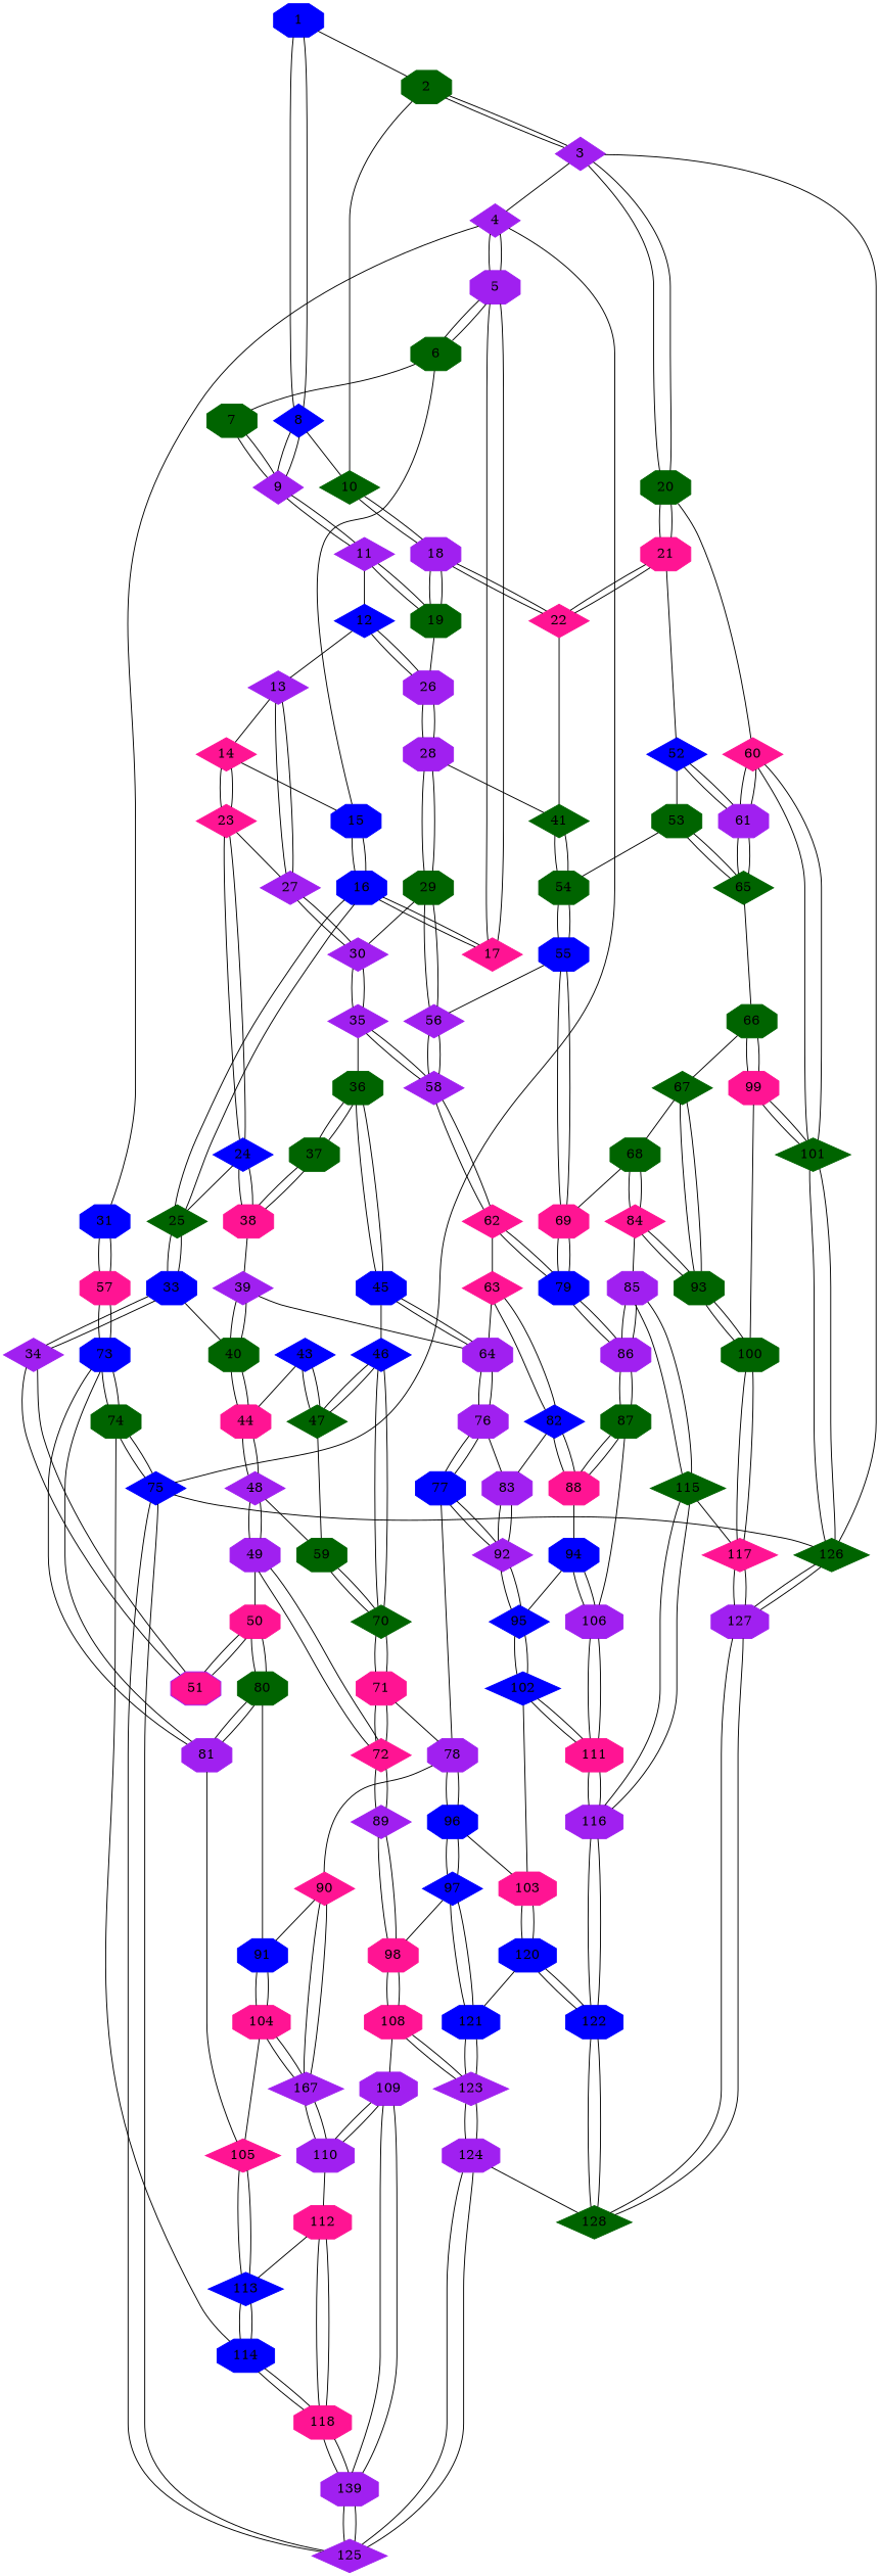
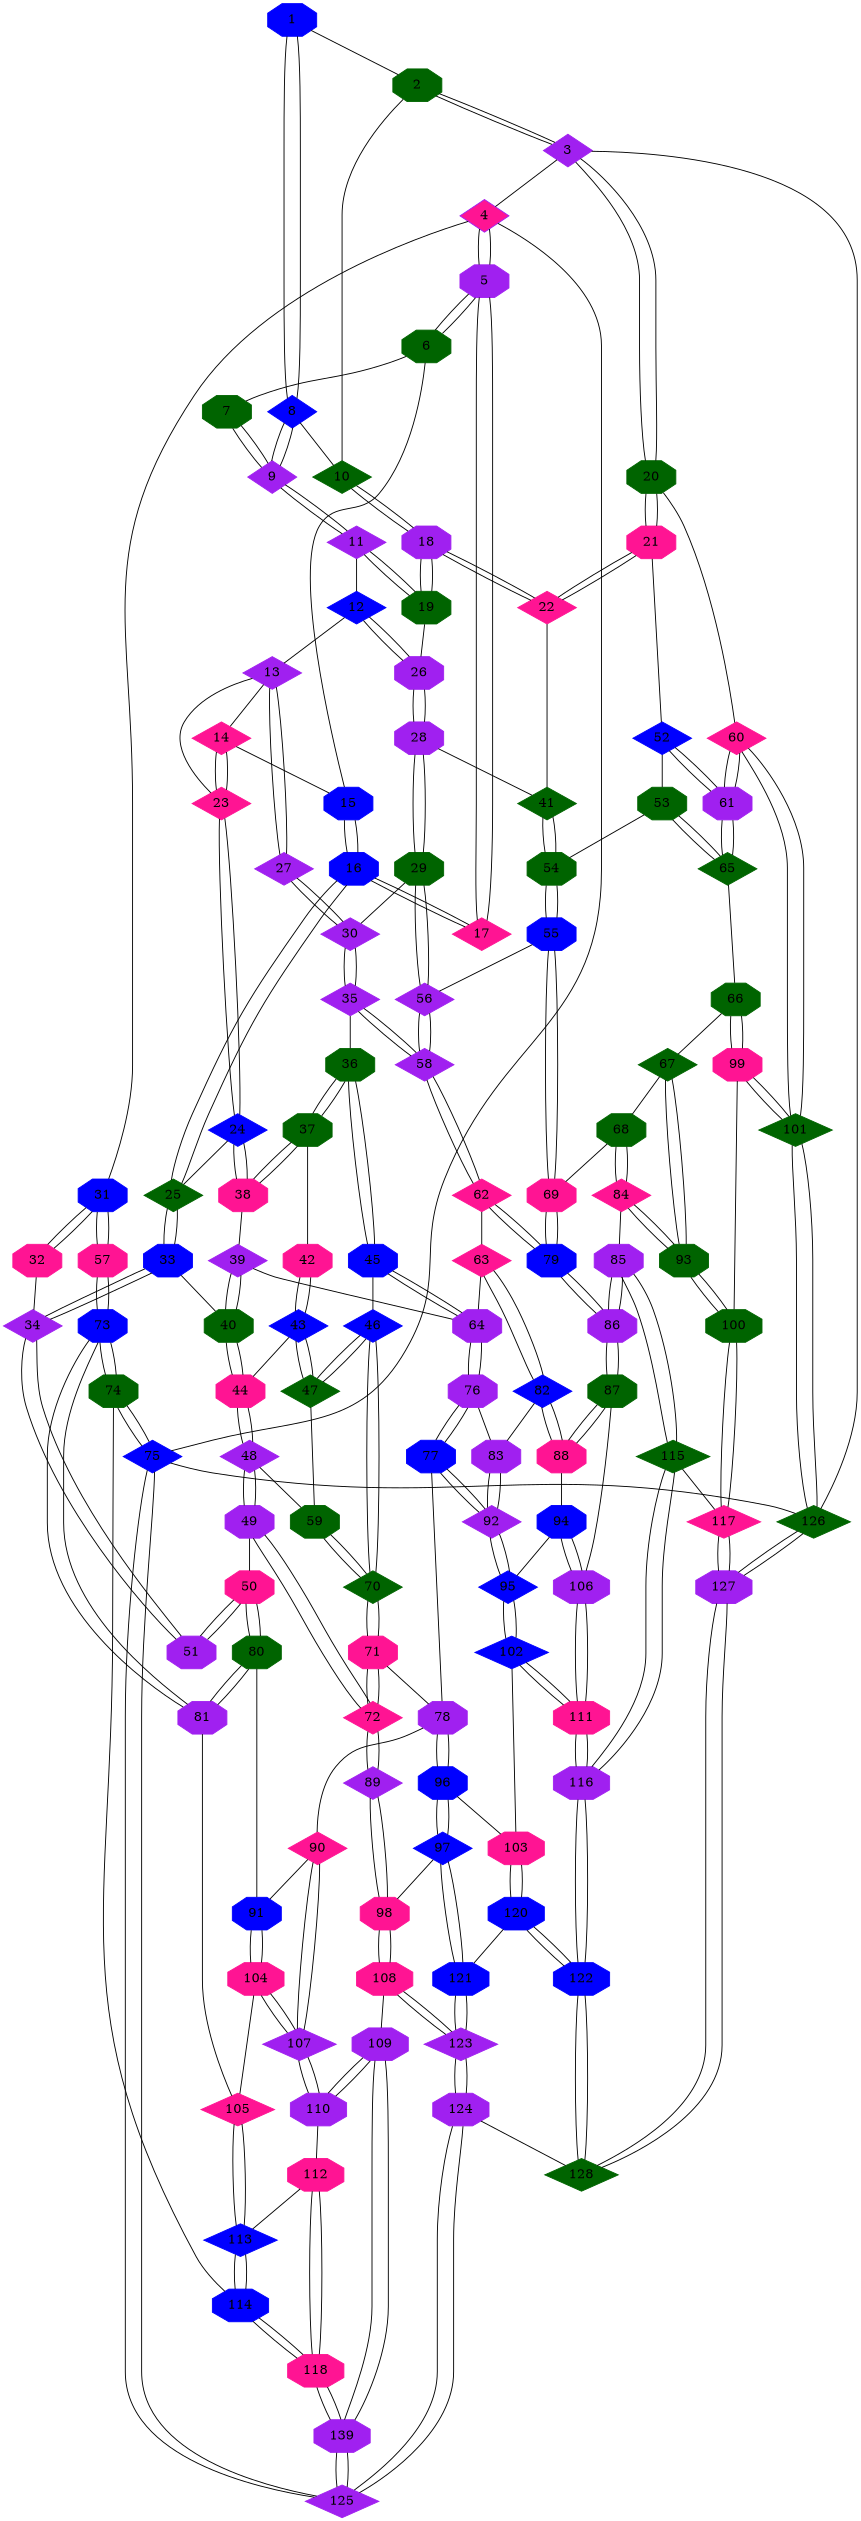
  graph {
    node [color=purple shape=octagon style=filled]
    1 [color=blue]
    2 [color=darkgreen]
    8 [color=blue shape=diamond]
    3 [shape=diamond]
    10 [color=darkgreen shape=diamond]
    9 [shape=diamond]
-   4 [shape=diamond]
+   4 [shape=diamond fillcolor=deeppink]
    20 [color=darkgreen]
    126 [color=darkgreen shape=diamond]
    18
    5
    31 [color=blue]
    75 [color=blue shape=diamond]
    21 [color=deeppink]
    60 [color=deeppink shape=diamond]
    127
    6 [color=darkgreen]
    17 [color=deeppink shape=diamond]
+   32 [color=deeppink]
    57 [color=deeppink]
    125 [shape=diamond]
    7 [color=darkgreen]
    15 [color=blue]
    16 [color=blue]
    11 [shape=diamond]
    12 [color=blue shape=diamond]
    19 [color=darkgreen]
    22 [color=deeppink shape=diamond]
    13 [shape=diamond]
    26
    14 [color=deeppink shape=diamond]
    27 [shape=diamond]
    28
    23 [color=deeppink shape=diamond]
    30 [shape=diamond]
    24 [color=blue shape=diamond]
    25 [color=darkgreen shape=diamond]
    33 [color=blue]
    41 [color=darkgreen shape=diamond]
    52 [color=blue shape=diamond]
    61
    101 [color=darkgreen shape=diamond]
    53 [color=darkgreen]
    54 [color=darkgreen]
    38 [color=deeppink]
    39 [shape=diamond]
    34 [shape=diamond]
    40 [color=darkgreen]
    29 [color=darkgreen]
    35 [shape=diamond]
    56 [shape=diamond]
    58 [shape=diamond]
    36 [color=darkgreen]
    73 [color=blue]
-   51 [fillcolor=deeppink]
+   51
    44 [color=deeppink]
    37 [color=darkgreen]
    45 [color=blue]
    62 [color=deeppink shape=diamond]
+   42 [color=deeppink]
    46 [color=blue shape=diamond]
    64
    43 [color=blue shape=diamond]
    48 [shape=diamond]
    55 [color=blue]
    47 [color=darkgreen shape=diamond]
    59 [color=darkgreen]
    49
    70 [color=darkgreen shape=diamond]
    76
    71 [color=deeppink]
    50 [color=deeppink]
    72 [color=deeppink shape=diamond]
    80 [color=darkgreen]
    89 [shape=diamond]
    81
    91 [color=blue]
    65 [color=darkgreen shape=diamond]
    66 [color=darkgreen]
    69 [color=deeppink]
    79 [color=blue]
    74 [color=darkgreen]
    63 [color=deeppink shape=diamond]
    82 [color=blue shape=diamond]
    86
    83
    88 [color=deeppink]
    77 [color=blue]
    67 [color=darkgreen shape=diamond]
    99 [color=deeppink]
    68 [color=darkgreen]
    93 [color=darkgreen]
    100 [color=darkgreen]
    84 [color=deeppink shape=diamond]
    85
    78
    96 [color=blue]
    90 [color=deeppink shape=diamond]
    98 [color=deeppink]
    114 [color=blue]
    105 [color=deeppink shape=diamond]
    118 [color=deeppink]
    92 [shape=diamond]
    95 [color=blue shape=diamond]
    97 [color=blue shape=diamond]
    103 [color=deeppink]
    87 [color=darkgreen]
    104 [color=deeppink]
    113 [color=blue shape=diamond]
    94 [color=blue]
    115 [color=darkgreen shape=diamond]
    117 [color=deeppink shape=diamond]
    116
    106
    111 [color=deeppink]
-   107 [shape=diamond label=167]
+   107 [shape=diamond]
    108 [color=deeppink]
    110
    102 [color=blue shape=diamond]
    121 [color=blue]
    120 [color=blue]
    123 [shape=diamond]
    109
    122 [color=blue]
    112 [color=deeppink]
    n126 [label=139]
    124
    128 [color=darkgreen shape=diamond]
    1 -- 2
    1 -- 8
    1 -- 8
    2 -- 3
    2 -- 3
    2 -- 10
    8 -- 10
    8 -- 9
    8 -- 9
    3 -- 4
    3 -- 20
    3 -- 20
    3 -- 126
    10 -- 18
    10 -- 18
    9 -- 11
    9 -- 11
    4 -- 5
    4 -- 5
    4 -- 31
    4 -- 75
    20 -- 21
    20 -- 21
    20 -- 60
    126 -- 127
    126 -- 127
    18 -- 19
    18 -- 19
    18 -- 22
    18 -- 22
    5 -- 6
    5 -- 6
    5 -- 17
    5 -- 17
+   31 -- 32
+   31 -- 32
    31 -- 57
    31 -- 57
    75 -- 126
    75 -- 125
    75 -- 125
    21 -- 22
    21 -- 22
    21 -- 52
    60 -- 61
    60 -- 61
    60 -- 101
    60 -- 101
    127 -- 128
    127 -- 128
    6 -- 7
    6 -- 15
+   32 -- 34
    57 -- 73
    57 -- 73
    7 -- 9
    7 -- 9
    15 -- 16
    15 -- 16
    16 -- 17
    16 -- 17
    16 -- 25
    16 -- 25
    11 -- 12
    11 -- 19
    11 -- 19
    12 -- 13
    12 -- 26
    12 -- 26
    19 -- 26
    22 -- 41
    13 -- 14
    13 -- 27
    13 -- 27
    26 -- 28
    26 -- 28
    14 -- 15
    14 -- 23
    14 -- 23
    27 -- 30
    27 -- 30
    28 -- 41
    28 -- 29
    28 -- 29
-   23 -- 27
+   23 -- 13
    23 -- 24
    23 -- 24
    30 -- 35
    30 -- 35
    24 -- 25
    24 -- 38
    24 -- 38
    25 -- 33
    25 -- 33
    33 -- 34
    33 -- 34
    33 -- 40
    41 -- 54
    41 -- 54
    52 -- 61
    52 -- 61
    52 -- 53
    61 -- 65
    61 -- 65
    101 -- 126
    101 -- 126
    53 -- 54
    53 -- 65
    53 -- 65
    54 -- 55
    54 -- 55
    38 -- 39
    39 -- 40
    39 -- 40
    39 -- 64
    34 -- 51
    34 -- 51
    40 -- 44
    40 -- 44
    29 -- 30
    29 -- 56
    29 -- 56
    35 -- 58
    35 -- 58
    35 -- 36
    56 -- 58
    56 -- 58
    58 -- 62
    58 -- 62
    36 -- 37
    36 -- 37
    36 -- 45
    36 -- 45
    73 -- 81
    73 -- 81
    73 -- 74
    73 -- 74
    44 -- 48
    44 -- 48
    37 -- 38
    37 -- 38
+   37 -- 42
    45 -- 46
    45 -- 64
    45 -- 64
    62 -- 79
    62 -- 79
    62 -- 63
+   42 -- 43
+   42 -- 43
    46 -- 47
    46 -- 47
    46 -- 70
    46 -- 70
    64 -- 76
    64 -- 76
    43 -- 44
    43 -- 47
    43 -- 47
    48 -- 59
    48 -- 49
    48 -- 49
    55 -- 56
    55 -- 69
    55 -- 69
    47 -- 59
    59 -- 70
    59 -- 70
    49 -- 50
    49 -- 72
    49 -- 72
    70 -- 71
    70 -- 71
    76 -- 83
    76 -- 77
    76 -- 77
    71 -- 72
    71 -- 72
    71 -- 78
    50 -- 51
    50 -- 51
    50 -- 80
    50 -- 80
    72 -- 89
    72 -- 89
    80 -- 81
    80 -- 81
    80 -- 91
    89 -- 98
    89 -- 98
    81 -- 105
    91 -- 104
    91 -- 104
    65 -- 66
    66 -- 67
    66 -- 99
    66 -- 99
    69 -- 79
    69 -- 79
    79 -- 86
    79 -- 86
    74 -- 75
    74 -- 75
    74 -- 114
    63 -- 64
    63 -- 82
    63 -- 82
    82 -- 83
    82 -- 88
    82 -- 88
    86 -- 87
    86 -- 87
    83 -- 92
    83 -- 92
    88 -- 94
    77 -- 78
    77 -- 92
    77 -- 92
    67 -- 68
    67 -- 93
    67 -- 93
    99 -- 101
    99 -- 101
    99 -- 100
    68 -- 69
    68 -- 84
    68 -- 84
    93 -- 100
    93 -- 100
    100 -- 117
    100 -- 117
    84 -- 93
    84 -- 93
    84 -- 85
    85 -- 86
    85 -- 86
    85 -- 115
    85 -- 115
    78 -- 96
    78 -- 96
    78 -- 90
    96 -- 97
    96 -- 97
    96 -- 103
    90 -- 91
    90 -- 107
    90 -- 107
    98 -- 108
    98 -- 108
    114 -- 118
    114 -- 118
    105 -- 113
    105 -- 113
    118 -- n126
    118 -- n126
    92 -- 95
    92 -- 95
    95 -- 102
    95 -- 102
    97 -- 98
    97 -- 121
    97 -- 121
    103 -- 120
    103 -- 120
    87 -- 88
    87 -- 88
    87 -- 106
    104 -- 105
    104 -- 107
    104 -- 107
    113 -- 114
    113 -- 114
    94 -- 95
    94 -- 106
    94 -- 106
    115 -- 117
    115 -- 116
    115 -- 116
    117 -- 127
    117 -- 127
    116 -- 122
    116 -- 122
    106 -- 111
    106 -- 111
    111 -- 116
    111 -- 116
    107 -- 110
    107 -- 110
    108 -- 123
    108 -- 123
    108 -- 109
    110 -- 112
    102 -- 103
    102 -- 111
    102 -- 111
    121 -- 123
    121 -- 123
    120 -- 121
    120 -- 122
    120 -- 122
    123 -- 124
    123 -- 124
    109 -- 110
    109 -- 110
    109 -- n126
    109 -- n126
    122 -- 128
    122 -- 128
    112 -- 118
    112 -- 118
    112 -- 113
    n126 -- 125
    n126 -- 125
    124 -- 125
    124 -- 125
    124 -- 128
  }
